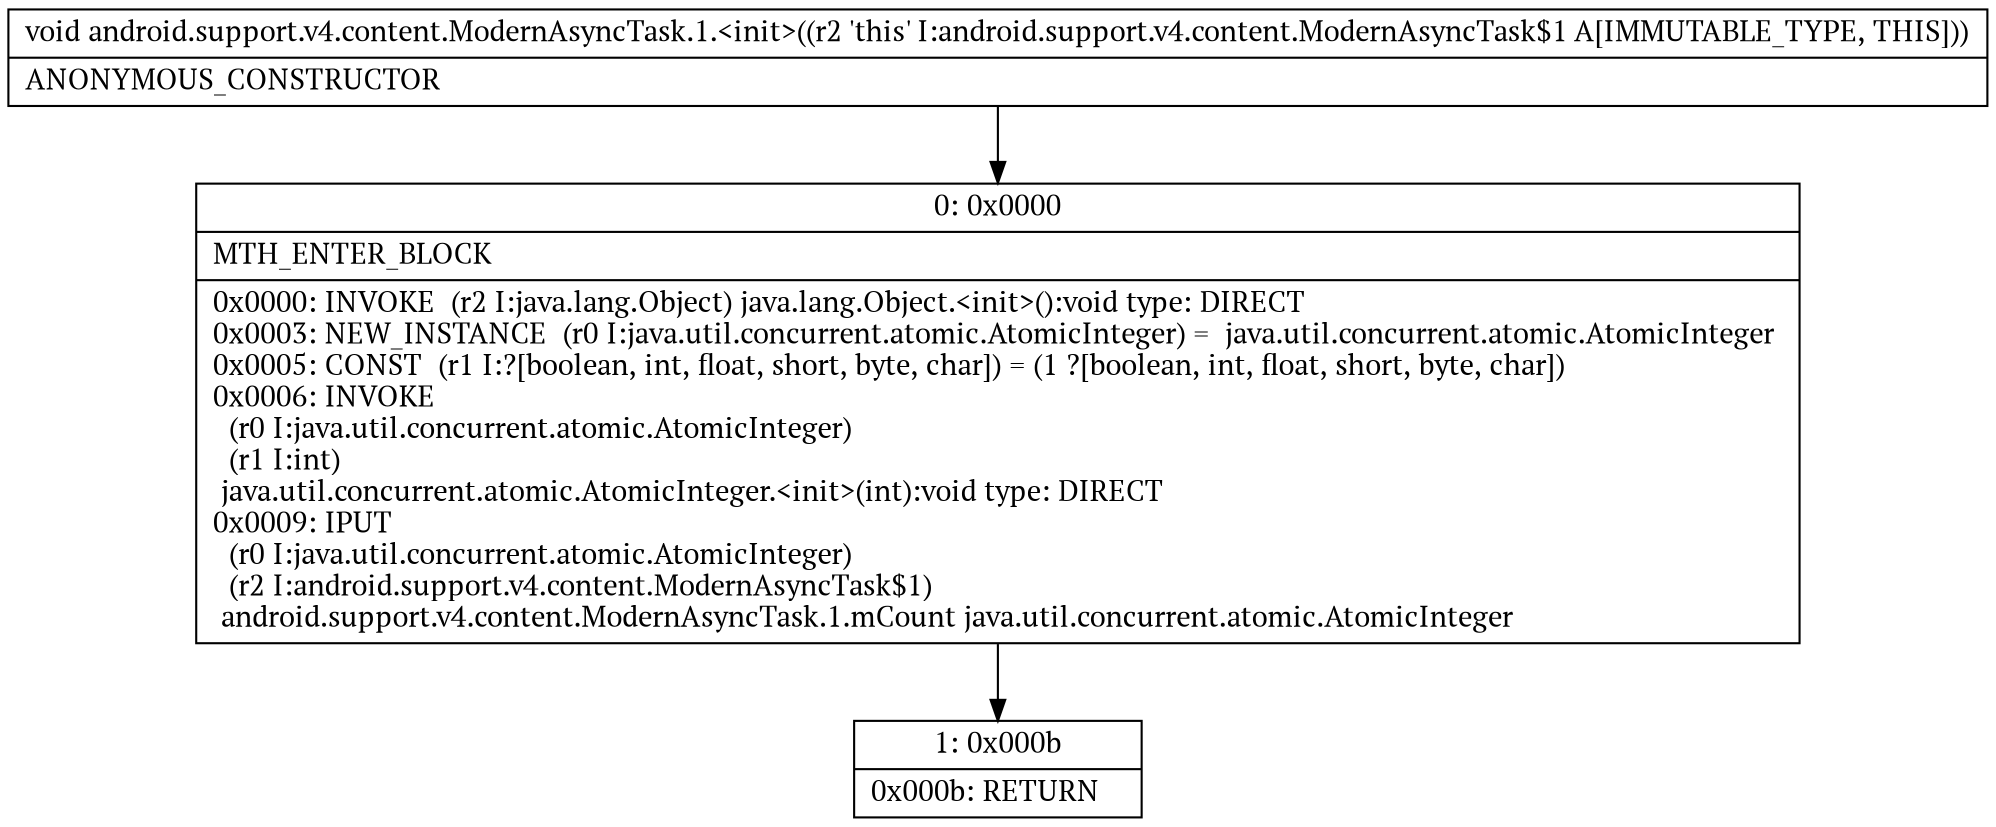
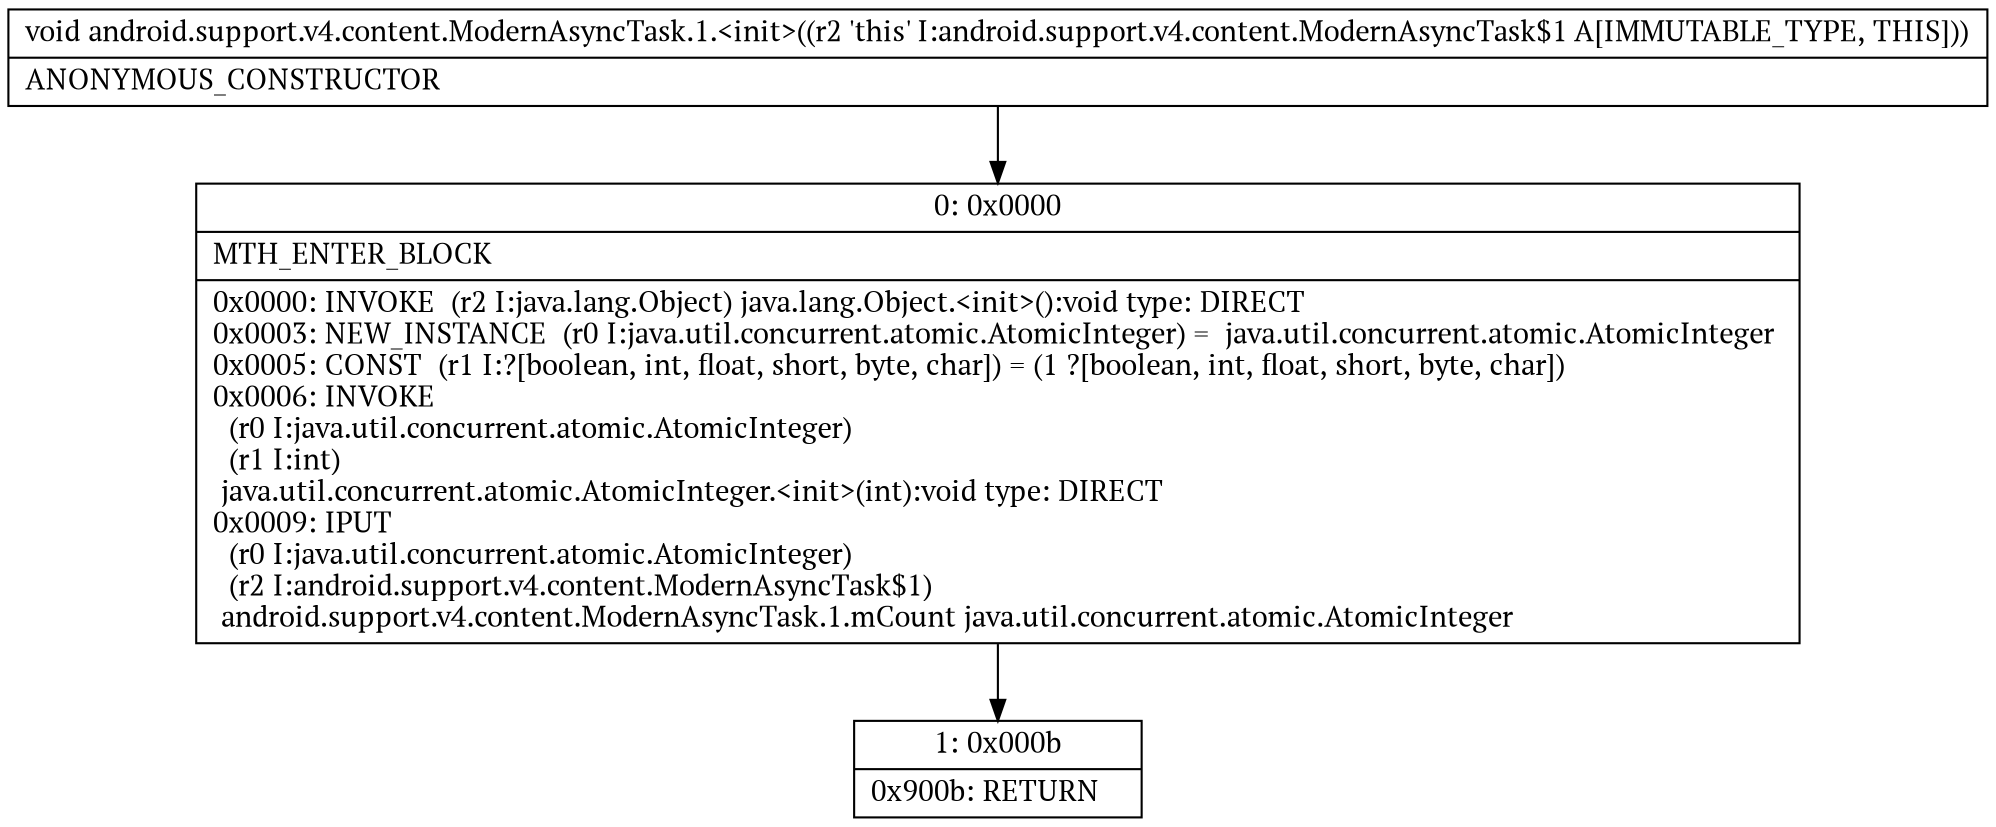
  digraph {
    fontname="PT Serif"
    node [shape=record fontname="PT Serif"]
    edge [fontname="PT Serif"]
    n1 [label="{0\:\ 0x0000|MTH_ENTER_BLOCK\l|0x0000: INVOKE  (r2 I:java.lang.Object) java.lang.Object.\<init\>():void type: DIRECT \l0x0003: NEW_INSTANCE  (r0 I:java.util.concurrent.atomic.AtomicInteger) =  java.util.concurrent.atomic.AtomicInteger \l0x0005: CONST  (r1 I:?[boolean, int, float, short, byte, char]) = (1 ?[boolean, int, float, short, byte, char]) \l0x0006: INVOKE  \l  (r0 I:java.util.concurrent.atomic.AtomicInteger)\l  (r1 I:int)\l java.util.concurrent.atomic.AtomicInteger.\<init\>(int):void type: DIRECT \l0x0009: IPUT  \l  (r0 I:java.util.concurrent.atomic.AtomicInteger)\l  (r2 I:android.support.v4.content.ModernAsyncTask$1)\l android.support.v4.content.ModernAsyncTask.1.mCount java.util.concurrent.atomic.AtomicInteger \l}"]
-   n2 [label="{1\:\ 0x000b|0x000b: RETURN   \l}"]
+   n2 [label="{1\:\ 0x000b|0x900b: RETURN   \l}"]
    n3 [label="{void android.support.v4.content.ModernAsyncTask.1.\<init\>((r2 'this' I:android.support.v4.content.ModernAsyncTask$1 A[IMMUTABLE_TYPE, THIS]))  | ANONYMOUS_CONSTRUCTOR\l}"]
    n1 -> n2
    n3 -> n1
  }
